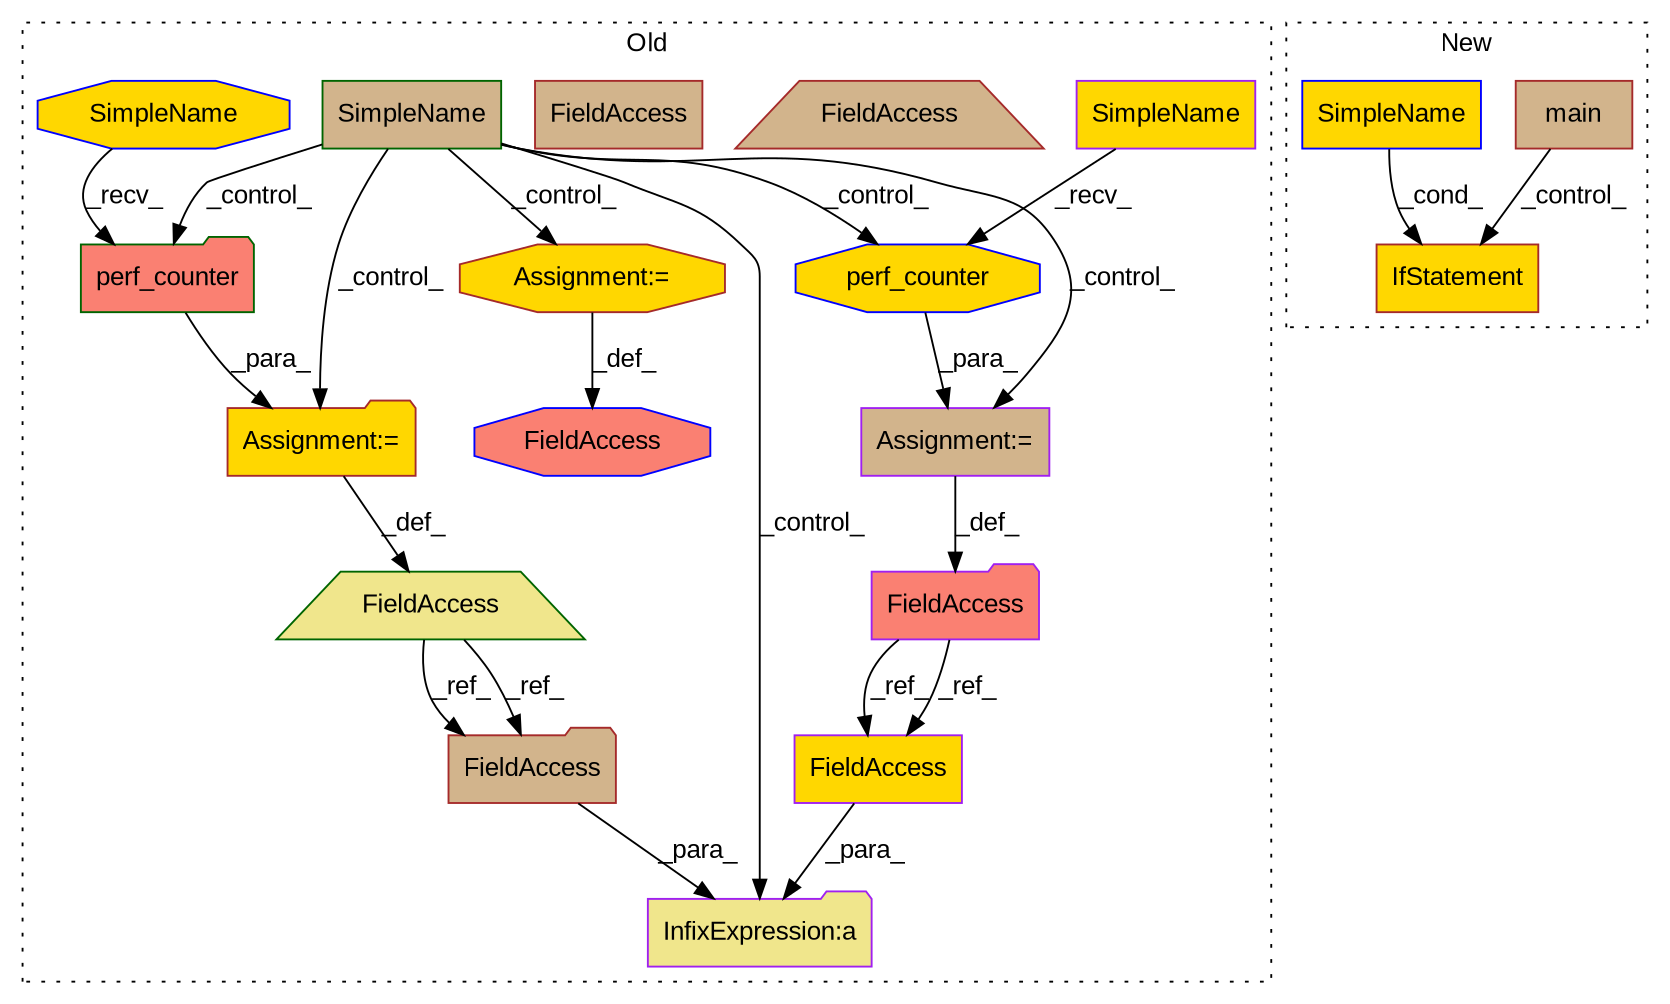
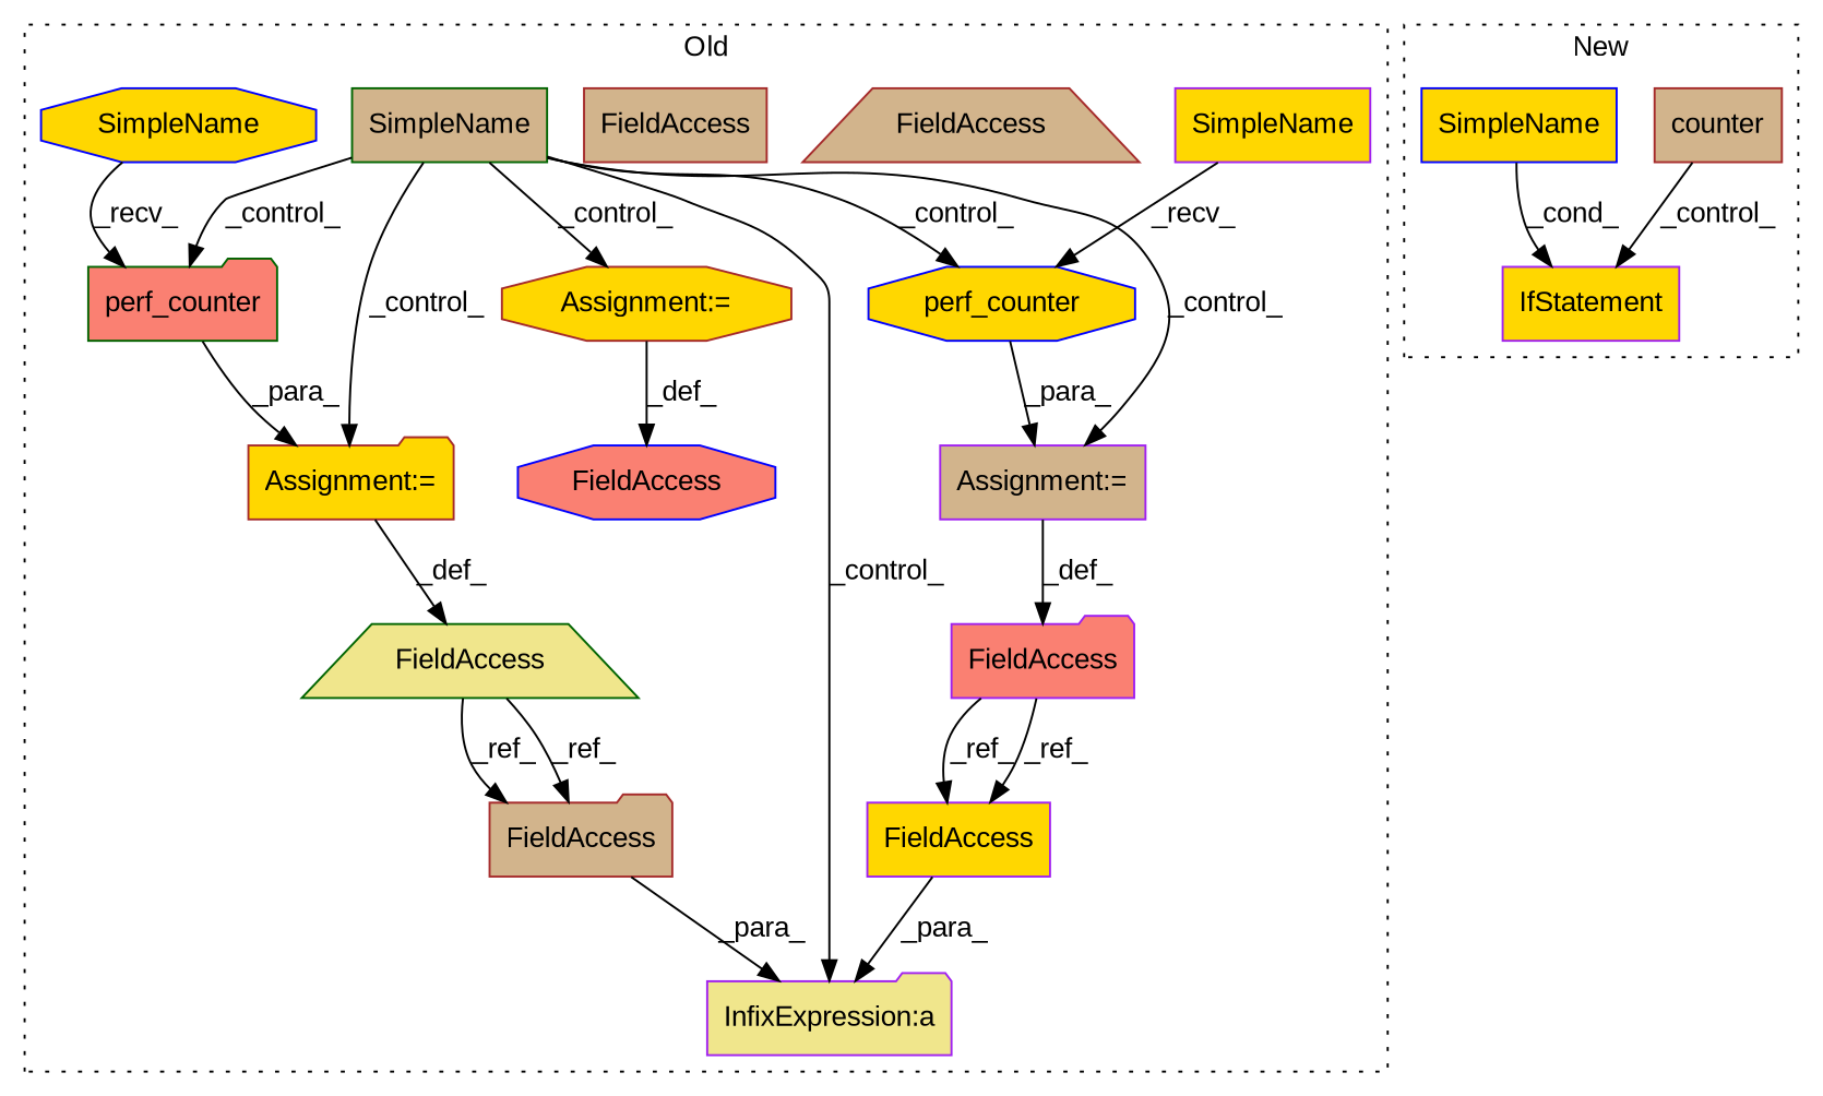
  digraph {
    fontname="Liberation Sans"
    node [a=22 color=purple fillcolor=gold fontname="Liberation Sans" l=1 s=835 shape=box style=filled]
    edge [fontname="Liberation Sans"]
    n1 [a=32 color=blue l=14 label=perf_counter s=731 shape=octagon]
    n2 [a=42 color=darkgreen fillcolor=tan label=SimpleName s=689]
    n3 [a=32 color=darkgreen fillcolor=salmon l=14 label=perf_counter s=792 shape=folder]
    n4 [a=27 fillcolor=khaki l=3 label="InfixExpression:a" s=832 shape=folder]
    n5 [fillcolor=salmon l=5 label=FieldAccess s=720 shape=folder]
    n6 [color=brown fillcolor=tan l=5 label=FieldAccess shape=trapezium]
    n7 [color=darkgreen fillcolor=khaki l=3 label=FieldAccess s=783 shape=trapezium]
    n8 [color=brown fillcolor=tan l=3 label=FieldAccess s=829]
    n9 [a=7 fillcolor=tan label="Assignment:=" s=725]
    n10 [a=7 color=brown label="Assignment:=" s=757 shape=octagon]
    n11 [color=blue fillcolor=salmon l=4 label=FieldAccess s=753 shape=octagon]
    n12 [a=7 color=brown label="Assignment:=" s=786 shape=folder]
    n13 [color=brown fillcolor=tan l=3 label=FieldAccess s=829 shape=folder]
    n14 [a=42 l=4 label=SimpleName s=726]
    n15 [a=42 color=blue l=4 label=SimpleName s=787 shape=octagon]
    n16 [l=5 label=FieldAccess]
-   n17 [a=32 color=brown fillcolor=tan l=6 label=main s=2042]
+   n17 [a=32 color=brown fillcolor=tan l=6 label=counter s=2042]
    n18 [a=42 color=blue label=SimpleName l="" s=""]
-   n19 [a=25 color=brown l="4,2" label=IfStatement s="2006,2032"]
+   n19 [a=25 l="4,2" label=IfStatement s="2006,2032"]
    subgraph cluster_1 {
      label=Old
      style=dotted
      n1
      n2
      n3
      n4
      n5
      n6
      n7
      n8
      n9
      n10
      n11
      n12
      n13
      n14
      n15
      n16
    }
    subgraph cluster_2 {
      label=New
      style=dotted
      n17
      n18
      n19
    }
    n1 -> n9 [label=_para_]
    n2 -> n1 [label=_control_]
    n2 -> n3 [label=_control_]
    n2 -> n4 [label=_control_]
    n2 -> n9 [label=_control_]
    n2 -> n10 [label=_control_]
    n2 -> n12 [label=_control_]
    n3 -> n12 [label=_para_]
    n5 -> n16 [label=_ref_]
    n5 -> n16 [label=_ref_]
    n7 -> n13 [label=_ref_]
    n7 -> n13 [label=_ref_]
    n9 -> n5 [label=_def_]
    n10 -> n11 [label=_def_]
    n12 -> n7 [label=_def_]
    n13 -> n4 [label=_para_]
    n14 -> n1 [label=_recv_]
    n15 -> n3 [label=_recv_]
    n16 -> n4 [label=_para_]
    n17 -> n19 [label=_control_]
    n18 -> n19 [label=_cond_]
  }
